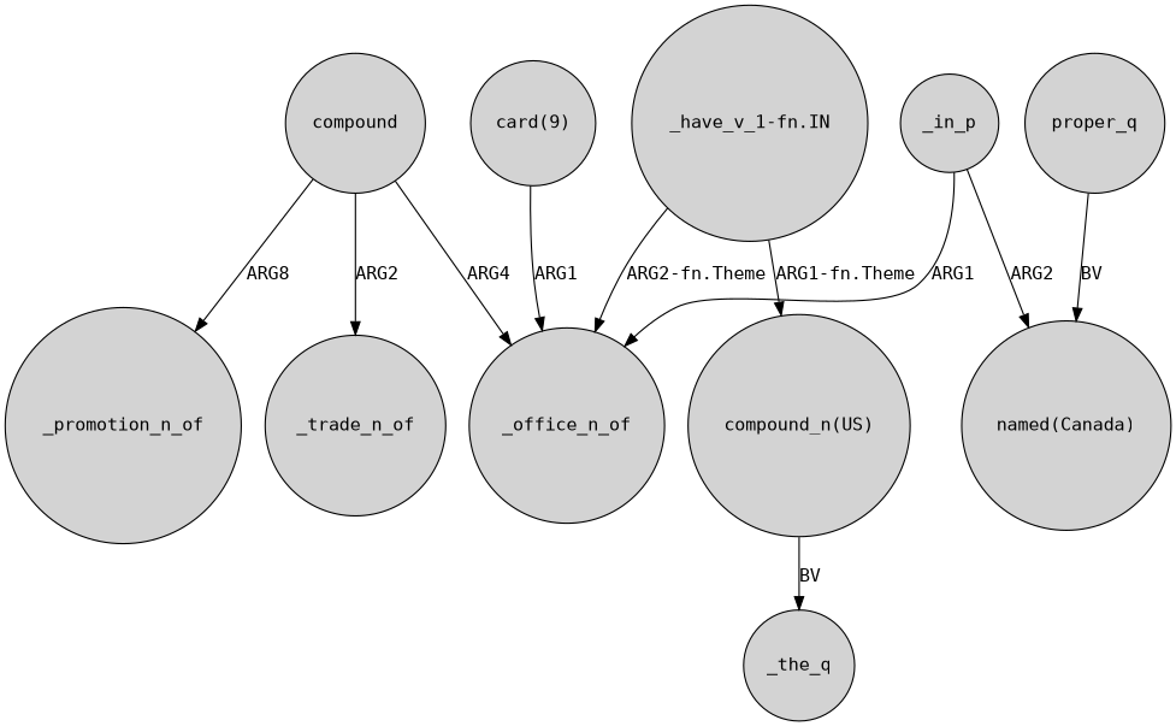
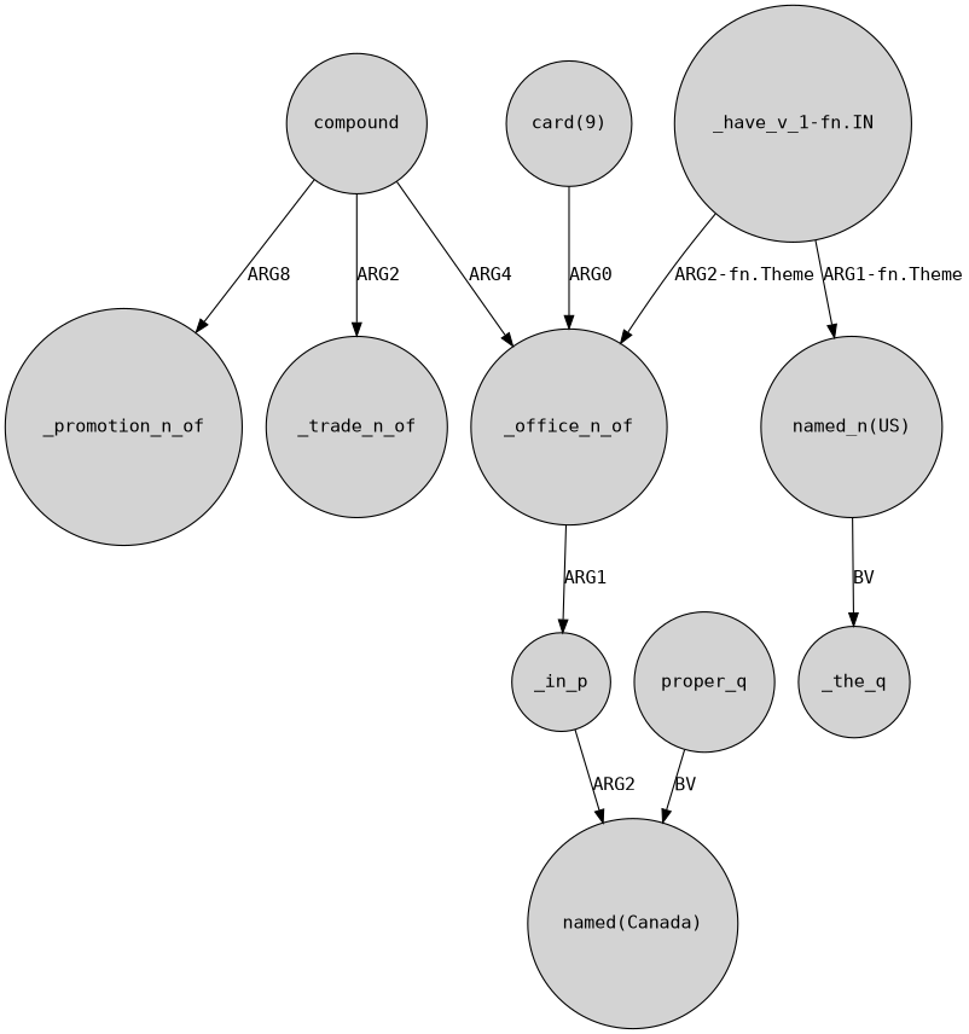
  digraph {
    fontname="DejaVu Sans Mono"
    node [fontname="DejaVu Sans Mono" shape=circle style=filled]
    edge [fontname="DejaVu Sans Mono"]
    compound
    _office_n_of
    _promotion_n_of
    _trade_n_of
    n5 [label="card(9)"]
    _in_p
    "named(Canada)"
    proper_q
    "_have_v_1-fn.IN"
-   "named_n(US)" [label="compound_n(US)"]
+   "named_n(US)"
    _the_q
    compound -> _office_n_of [label=ARG4]
    compound -> _promotion_n_of [label=ARG8]
    compound -> _trade_n_of [label=ARG2]
-   n5 -> _office_n_of [label=ARG1]
-   _in_p -> _office_n_of [label=ARG1]
+   n5 -> _office_n_of [label=ARG0]
+   _office_n_of -> _in_p [label=ARG1]
    _in_p -> "named(Canada)" [label=ARG2]
    proper_q -> "named(Canada)" [label=BV]
    "_have_v_1-fn.IN" -> _office_n_of [label="ARG2-fn.Theme"]
    "_have_v_1-fn.IN" -> "named_n(US)" [label="ARG1-fn.Theme"]
    "named_n(US)" -> _the_q [label=BV]
  }
